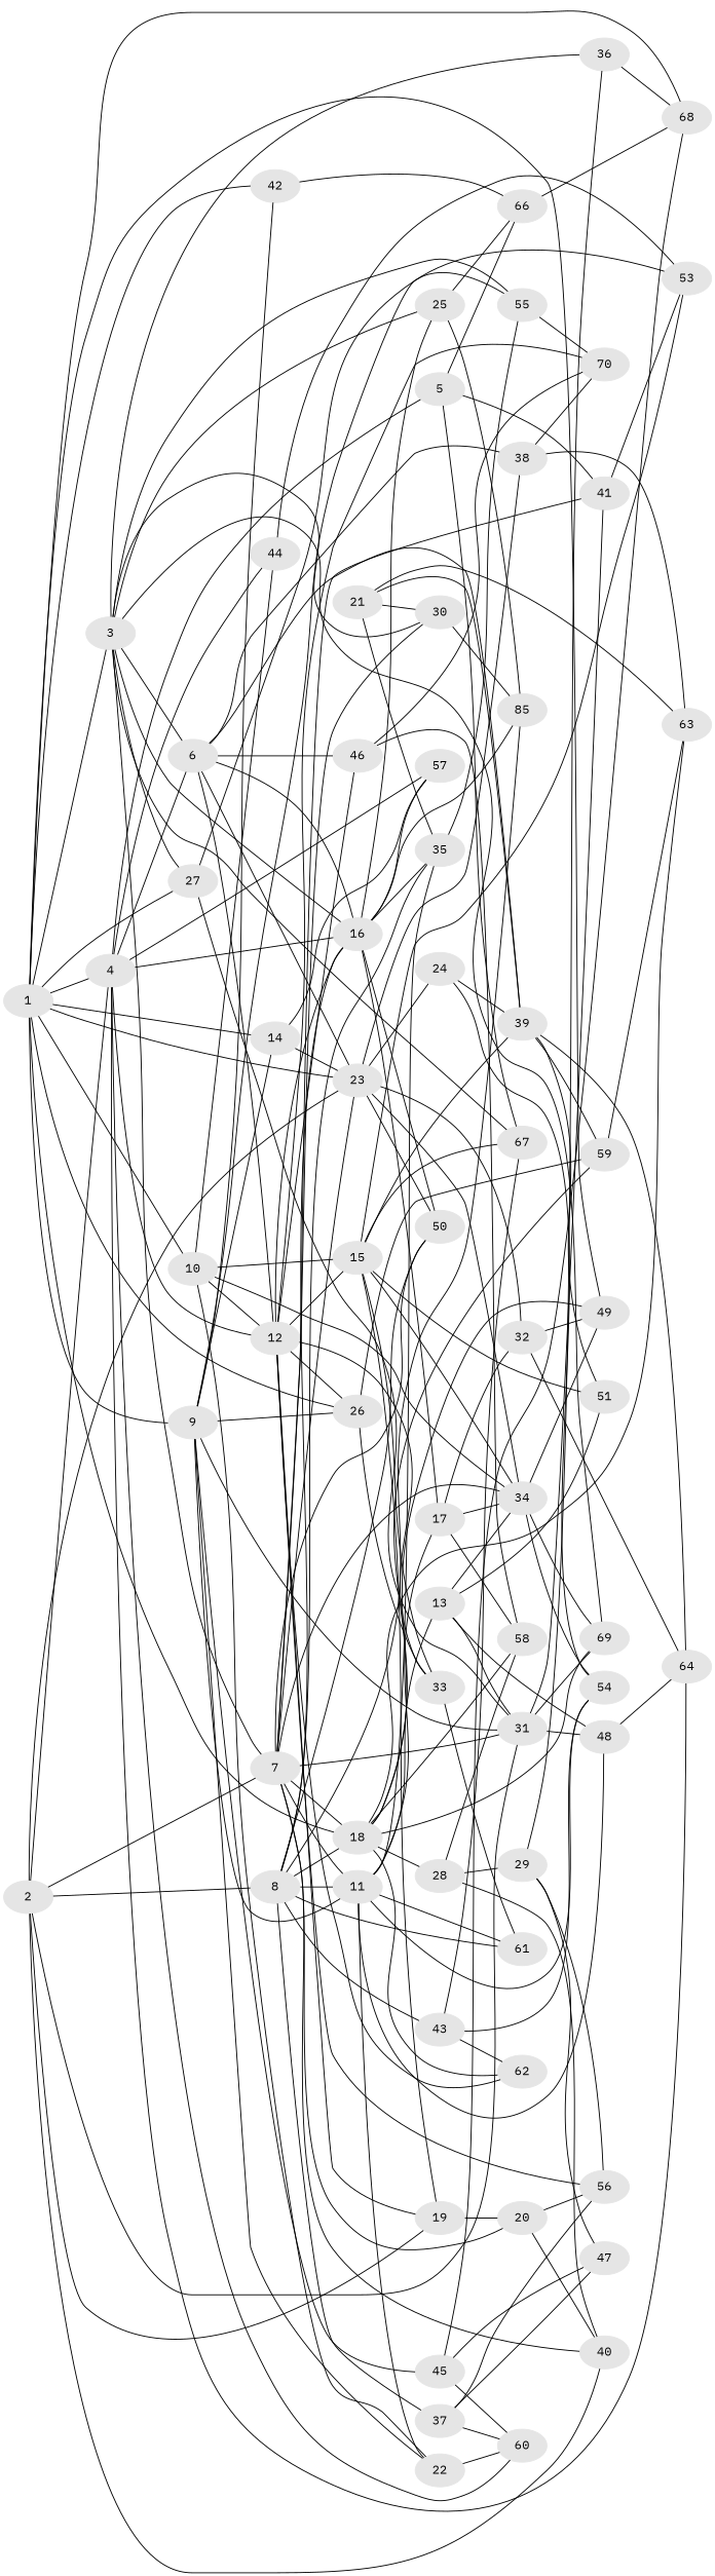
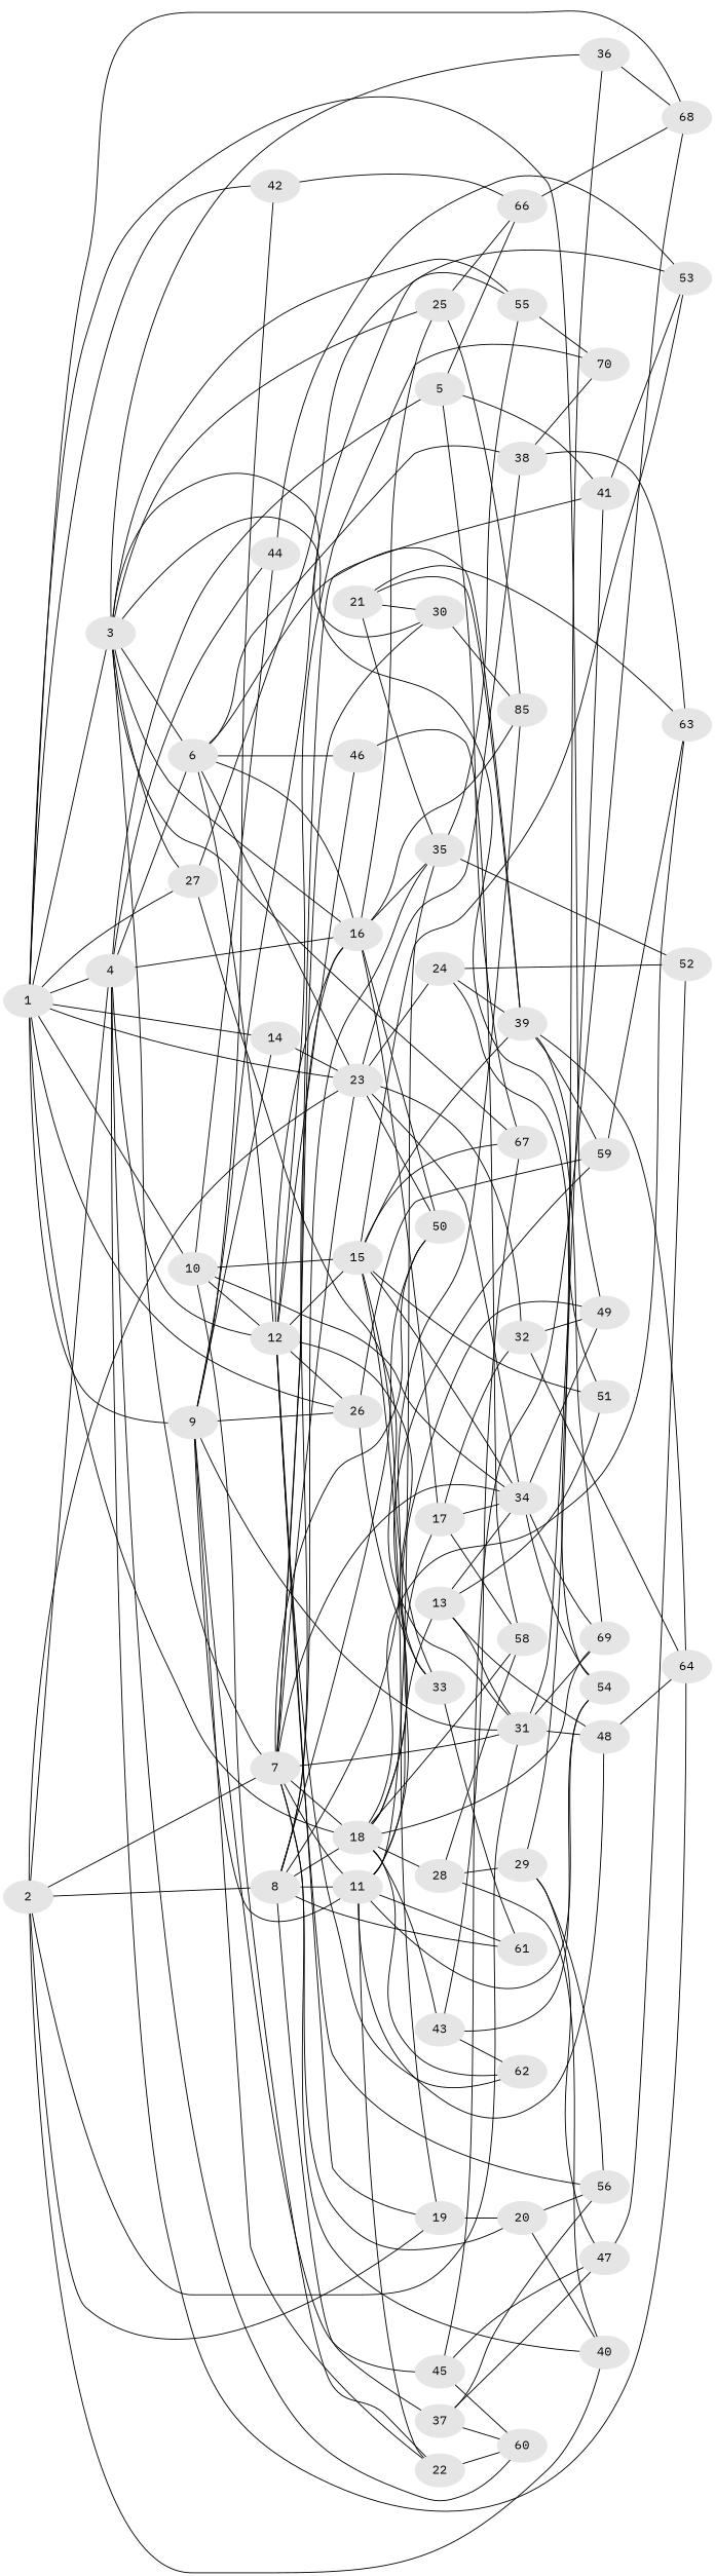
  graph {
    fontname="IBM Plex Mono"
    rankdir=LR
    node [color=gray90 fontname="IBM Plex Mono" style=filled]
    edge [fontname="IBM Plex Mono" weight=1.0]
    1
    3
    4
    9
    10
    14
    18
    23
    26
    27
    42
    49
    68
    7
    6
    16
    25
    30
    36
    55
    67
    69
    5
    12
    44
-   57
    60
    64
    31
    11
    22
    45
    53
    34
    15
    59
    62
    58
    28
    43
    63
    38
    50
    32
    24
    33
    66
    2
    8
    19
    40
    41
    20
    35
    37
    61
    n57 [label=85]
    48
    39
    46
    17
    70
    56
    51
    13
    54
+   52
    47
    29
    21
    1 -- 3
    1 -- 4
    1 -- 9
    1 -- 10
    1 -- 14
    1 -- 18
    1 -- 23
    1 -- 26
    1 -- 27
    1 -- 42
    1 -- 49
    1 -- 68
    3 -- 27
    3 -- 7
    3 -- 6
    3 -- 16
    3 -- 25
    3 -- 30
    3 -- 36 [weight=2.0]
    3 -- 55
    3 -- 67
    3 -- 69
    4 -- 6
    4 -- 16
    4 -- 5
    4 -- 12
    4 -- 44
-   4 -- 57 [weight=2.0]
    4 -- 60
    4 -- 64
    9 -- 14
    9 -- 26
    9 -- 42 [weight=2.0]
    9 -- 31
    9 -- 11
    9 -- 22
    9 -- 45
    9 -- 53
    10 -- 12
    10 -- 44 [weight=2.0]
    10 -- 22
    10 -- 34
    10 -- 15 [weight=2.0]
    14 -- 23
-   14 -- 57
    18 -- 49
    18 -- 69
    18 -- 59
    18 -- 62 [weight=2.0]
    18 -- 58
    18 -- 28
-   8 -- 43
+   18 -- 43
    18 -- 63
    23 -- 34
    23 -- 38
    23 -- 50
    23 -- 32
    23 -- 24
    26 -- 59
    26 -- 33
    27 -- 55
    27 -- 31
    42 -- 66
    7 -- 18
    7 -- 23
    7 -- 30
    7 -- 31
    7 -- 11
    7 -- 34
    7 -- 50
    7 -- 40
    7 -- 41
    7 -- 20
    6 -- 23
    6 -- 16
    6 -- 12
    6 -- 38
    6 -- 39
    6 -- 46
    16 -- 25
-   16 -- 57
    16 -- 50
    16 -- 35
    16 -- n57
    16 -- 17
    25 -- 66
    25 -- n57
    30 -- n57
    36 -- 68
    55 -- 70
    5 -- 67
    5 -- 66
    5 -- 41
    12 -- 26
    12 -- 16
    12 -- 15
    12 -- 62
    12 -- 33
    12 -- 19
    12 -- 46
    12 -- 70
    12 -- 56
    44 -- 53
    31 -- 69
    31 -- 41
    31 -- 48
    11 -- 22
    11 -- 35 [weight=2.0]
    11 -- 61
    11 -- 48
    11 -- 17 [weight=2.0]
    11 -- 13
    11 -- 54
    22 -- 60
    45 -- 68
    45 -- 60
    45 -- 47
    34 -- 49
    34 -- 69
    34 -- 54
    15 -- 67
    15 -- 53
    15 -- 34
    15 -- 33
    15 -- 19
    15 -- 39
    15 -- 51
    59 -- 63
    28 -- 58
    28 -- 40
    28 -- 29
    43 -- 67
    43 -- 62
    43 -- 54
    38 -- 63
    38 -- 70
    32 -- 49
    32 -- 64
    24 -- 39
    24 -- 54
+   24 -- 52
    33 -- 61
    66 -- 68
    2 -- 4 [weight=2.0]
    2 -- 23
    2 -- 7
    2 -- 31
    2 -- 8 [weight=2.0]
    2 -- 19
    2 -- 40
    8 -- 18
    8 -- 16 [weight=2.0]
    8 -- 11
    8 -- 50
    8 -- 35
    8 -- 37
    8 -- 61 [weight=2.0]
    8 -- n57
    19 -- 20
    41 -- 53
    20 -- 40
    20 -- 56
    35 -- 55
+   35 -- 52 [weight=2.0]
    37 -- 60
    37 -- 56
    37 -- 47
    48 -- 64
    39 -- 64
    39 -- 59
    39 -- 51 [weight=2.0]
    46 -- 58
-   46 -- 70
    17 -- 34
    17 -- 58
    17 -- 32
    13 -- 31
    13 -- 34 [weight=2.0]
    13 -- 48
    13 -- 51
+   47 -- 52
    29 -- 36
    29 -- 56
    29 -- 47
    21 -- 30
    21 -- 63
    21 -- 35
    21 -- 39
  }
